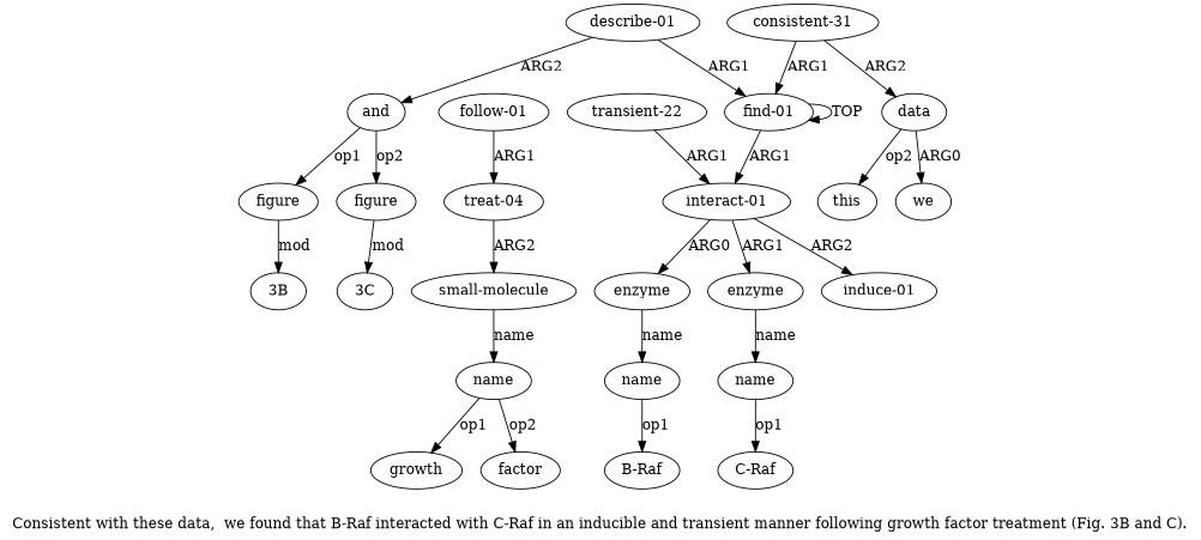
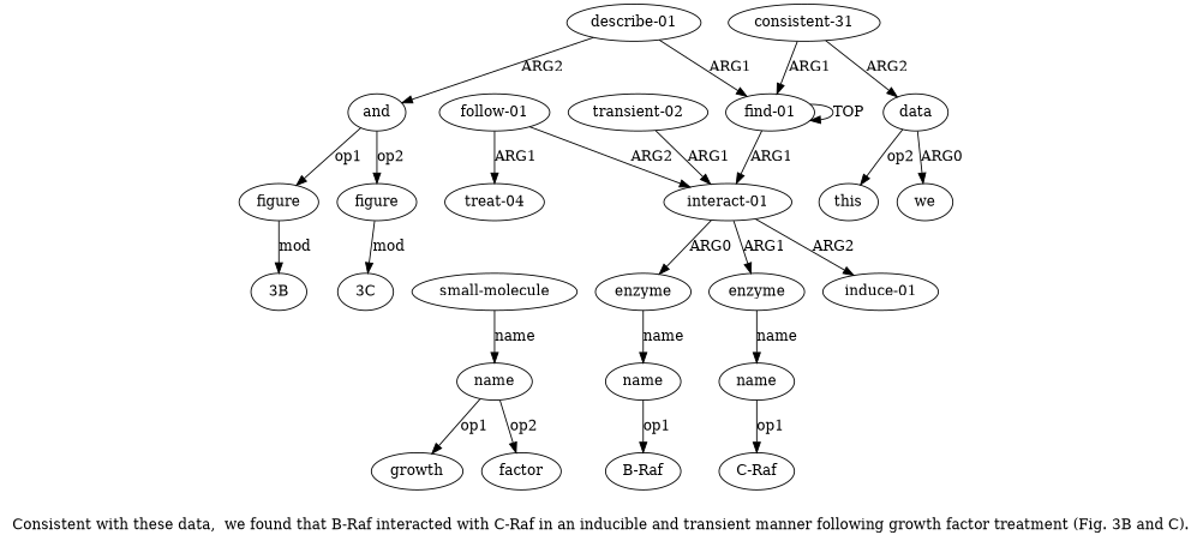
  digraph {
    label="Consistent with these data,  we found that B-Raf interacted with C-Raf in an inducible and transient manner following growth factor treatment (Fig. 3B and C)."
    node [color=black gold_ind=-1 gold_label=name test_ind=-1 test_label=name]
    edge [color=black gold_label=ARG1 test_label=ARG1]
    n1 [gold_label="B-Raf" label="B-Raf" test_label="B-Raf"]
    n2 [gold_label="3B" label="3B" test_label="3B"]
    n3 [gold_label="3C" label="3C" test_label="3C"]
    n4 [gold_ind=15 gold_label=this label=this test_ind=15 test_label=this]
    n5 [gold_ind=14 gold_label=data label=data test_ind=14 test_label=data]
    n6 [gold_ind=1 gold_label=we label=we test_ind=1 test_label=we]
    n7 [gold_ind=17 gold_label=and label=and test_ind=17 test_label=and]
    n8 [gold_ind=19 gold_label=figure label=figure test_ind=19 test_label=figure]
    n9 [gold_ind=18 gold_label=figure label=figure test_ind=18 test_label=figure]
    n10 [gold_ind=16 gold_label="describe-01" label="describe-01" test_ind=16 test_label="describe-01"]
    n11 [gold_ind=0 gold_label="find-01" label="find-01" test_ind=0 test_label="find-01"]
    n12 [gold_ind=2 gold_label="interact-01" label="interact-01" test_ind=2 test_label="interact-01"]
    n13 [gold_ind=3 gold_label=enzyme label=enzyme test_ind=3 test_label=enzyme]
    n14 [gold_ind=5 gold_label=enzyme label=enzyme test_ind=5 test_label=enzyme]
    n15 [gold_ind=7 gold_label="induce-01" label="induce-01" test_ind=7 test_label="induce-01"]
    n16 [gold_ind=11 gold_label="small-molecule" label="small-molecule" test_ind=11 test_label="small-molecule"]
    n17 [gold_ind=12 label=name test_ind=12]
    n18 [gold_label=growth label=growth test_label=growth]
    n19 [gold_label=factor label=factor test_label=factor]
    n20 [gold_ind=10 gold_label="treat-04" label="treat-04" test_ind=10 test_label="treat-04"]
    n21 [gold_ind=13 gold_label="consistent-01" label="consistent-31" test_ind=13 test_label="consistent-01"]
    n22 [gold_ind=4 label=name test_ind=4]
    n23 [gold_ind=6 label=name test_ind=6]
    n24 [gold_label="C-Raf" label="C-Raf" test_label="C-Raf"]
    n25 [gold_ind=9 gold_label="follow-01" label="follow-01" test_ind=9 test_label="follow-01"]
-   n26 [gold_ind=8 gold_label="transient-02" label="transient-22" test_ind=8 test_label="transient-02"]
+   n26 [gold_ind=8 gold_label="transient-02" label="transient-02" test_ind=8 test_label="transient-02"]
    n5 -> n4 [gold_label=mod label=op2 test_label=mod]
    n5 -> n6 [gold_label=ARG0 label=ARG0 test_label=ARG0]
    n7 -> n8 [gold_label=op2 label=op2 test_label=op2]
    n7 -> n9 [gold_label=op1 label=op1 test_label=op1]
    n8 -> n3 [gold_label=mod label=mod test_label=mod]
    n9 -> n2 [gold_label=mod label=mod test_label=mod]
    n10 -> n7 [gold_label=ARG0 label=ARG2 test_label=ARG0]
    n10 -> n11 [label=ARG1]
    n11 -> n11 [gold_label=TOP label=TOP test_label=TOP]
    n11 -> n12 [label=ARG1]
    n12 -> n13 [gold_label=ARG0 label=ARG0 test_label=ARG0]
    n12 -> n14 [label=ARG1]
    n12 -> n15 [gold_label=ARG2 label=ARG2 test_label=ARG2]
    n13 -> n22 [gold_label=name label=name test_label=name]
    n14 -> n23 [gold_label=name label=name test_label=name]
    n16 -> n17 [gold_label=name label=name test_label=name]
    n17 -> n18 [gold_label=op1 label=op1 test_label=op1]
    n17 -> n19 [gold_label=op2 label=op2 test_label=op2]
-   n20 -> n16 [gold_label=ARG2 label=ARG2 test_label=ARG2]
    n21 -> n5 [gold_label=ARG2 label=ARG2 test_label=ARG2]
    n21 -> n11 [label=ARG1]
    n22 -> n1 [gold_label=op1 label=op1 test_label=op1]
    n23 -> n24 [gold_label=op1 label=op1 test_label=op1]
+   n25 -> n12 [gold_label=ARG2 label=ARG2 test_label=ARG2]
    n25 -> n20 [label=ARG1]
    n26 -> n12 [label=ARG1]
  }
